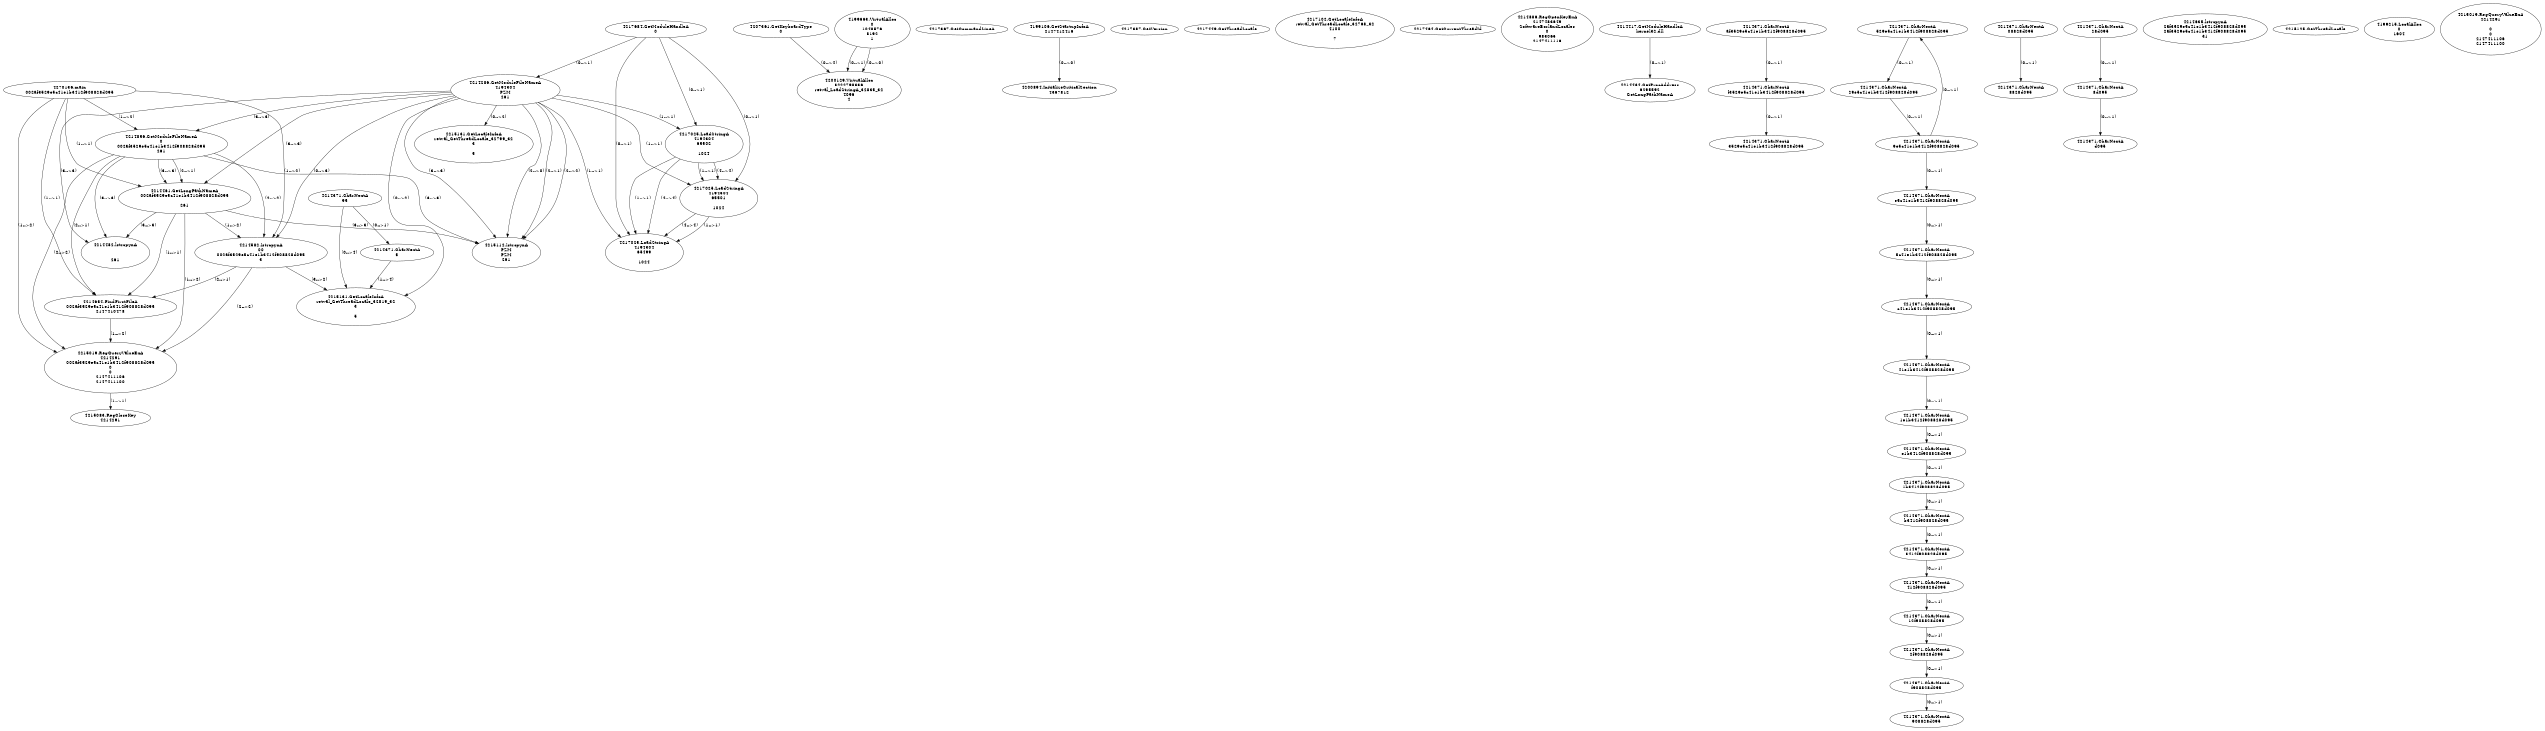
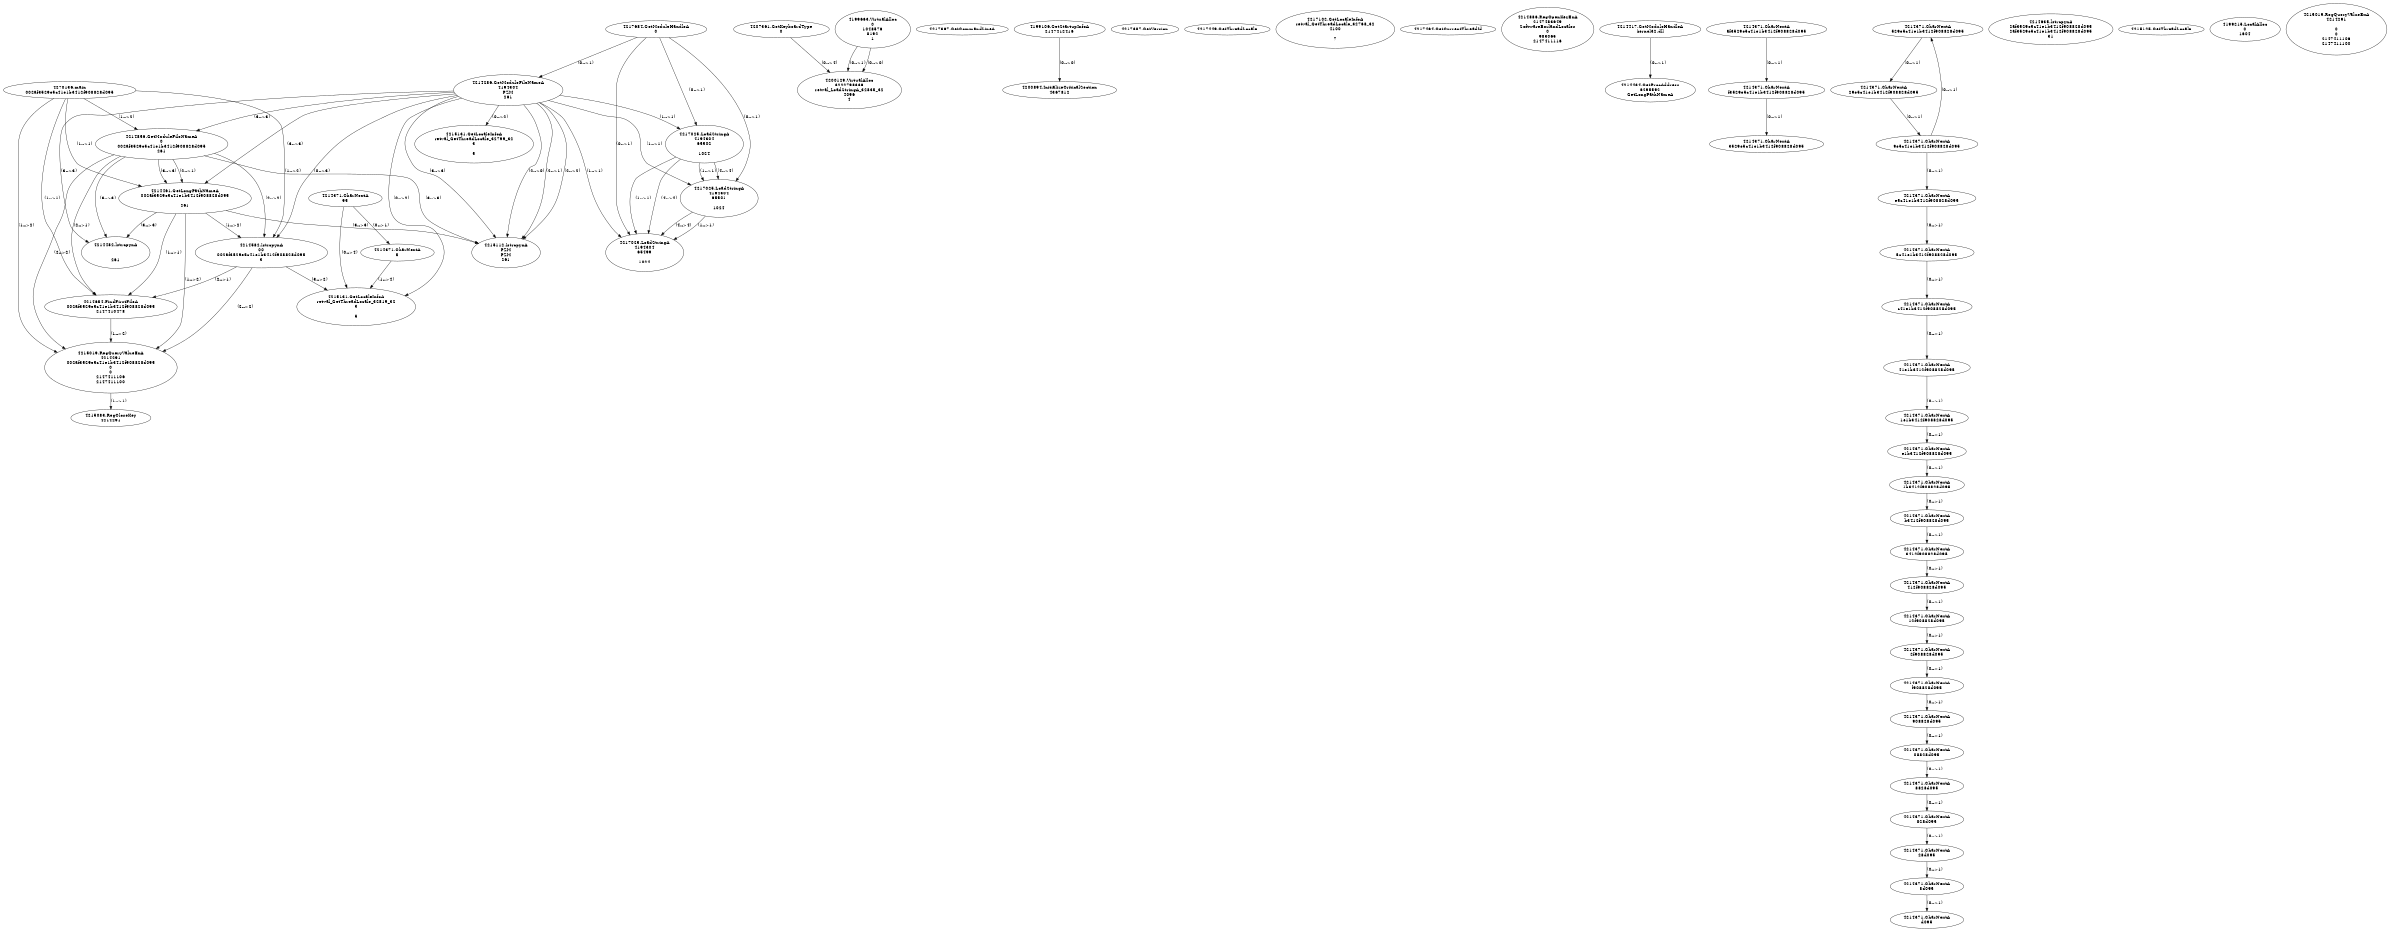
  digraph {
    n1 [label="4270136.main\n002af3529e5c41e1b3412f908828d095"]
    n2 [label="4214856.GetModuleFileNameA\n0\n002af3529e5c41e1b3412f908828d095\n261"]
    n3 [label="4214461.GetLongPathNameA\n002af3529e5c41e1b3412f908828d095\n\n261"]
    n4 [label="4214582.lstrcpynA\n00\n002af3529e5c41e1b3412f908828d095\n3"]
    n5 [label="4214654.FindFirstFileA\n002af3529e5c41e1b3412f908828d095\n2147410478"]
    n6 [label="4215019.RegQueryValueExA\n4214291\n002af3529e5c41e1b3412f908828d095\n0\n0\n2147411106\n2147411100"]
    n7 [label="4215112.lstrcpynA\nPZM\nPZM\n261"]
    n8 [label="4214482.lstrcpynA\n\n\n261"]
    n9 [label="4215131.GetLocaleInfoA\nretval_GetThreadLocale_32819_32\n3\n\n5"]
    n10 [label="4215083.RegCloseKey\n4214291"]
    n11 [label="4217684.GetModuleHandleA\n0"]
    n12 [label="4214286.GetModuleFileNameA\n4194304\nPZM\n261"]
    n13 [label="4217025.LoadStringA\n4194304\n65502\n\n1024"]
    n14 [label="4217025.LoadStringA\n4194304\n65501\n\n1024"]
    n15 [label="4217025.LoadStringA\n4194304\n65499\n\n1024"]
    n16 [label="4215131.GetLocaleInfoA\nretval_GetThreadLocale_32799_32\n3\n\n5"]
    n17 [label="4207361.GetKeyboardType\n0"]
    n18 [label="4200129.VirtualAlloc\n3222798336\nretval_LoadStringA_32835_32\n4096\n4"]
    n19 [label="4217367.GetCommandLineA\n"]
    n20 [label="4199106.GetStartupInfoA\n2147412416"]
    n21 [label="4200894.InitializeCriticalSection\n4367812"]
    n22 [label="4217387.GetVersion\n"]
    n23 [label="4217449.GetThreadLocale\n"]
    n24 [label="4217102.GetLocaleInfoA\nretval_GetThreadLocale_32768_32\n4100\n\n7"]
    n25 [label="4217464.GetCurrentThreadId\n"]
    n26 [label="4214886.RegOpenKeyExA\n2147483649\nSoftware\Borland\Locales\n0\n983065\n2147411116"]
    n27 [label="4214417.GetModuleHandleA\nkernel32.dll"]
    n28 [label="4214434.GetProcAddress\n6295592\nGetLongPathNameA"]
    n29 [label="4214371.CharNextA\naf3529e5c41e1b3412f908828d095"]
    n30 [label="4214371.CharNextA\nf3529e5c41e1b3412f908828d095"]
    n31 [label="4214371.CharNextA\n3529e5c41e1b3412f908828d095"]
    n32 [label="4214371.CharNextA\n529e5c41e1b3412f908828d095"]
    n33 [label="4214371.CharNextA\n29e5c41e1b3412f908828d095"]
    n34 [label="4214371.CharNextA\n9e5c41e1b3412f908828d095"]
-   n35 [label="4214371.CharNextA\ne5c41e1b5412f908828d095"]
+   n35 [label="4214371.CharNextA\ne5c41e1b3412f908828d095"]
    n36 [label="4214371.CharNextA\n5c41e1b3412f908828d095"]
    n37 [label="4214371.CharNextA\nc41e1b3412f908828d095"]
    n38 [label="4214371.CharNextA\n41e1b3412f908828d095"]
    n39 [label="4214371.CharNextA\n1e1b3412f908828d095"]
    n40 [label="4214371.CharNextA\ne1b3412f908828d095"]
    n41 [label="4214371.CharNextA\n1b3412f908828d095"]
    n42 [label="4214371.CharNextA\nb3412f908828d095"]
    n43 [label="4214371.CharNextA\n3412f908828d095"]
    n44 [label="4214371.CharNextA\n412f908828d095"]
    n45 [label="4214371.CharNextA\n12f908828d095"]
    n46 [label="4214371.CharNextA\n2f908828d095"]
    n47 [label="4214371.CharNextA\nf908828d095"]
    n48 [label="4214371.CharNextA\n908828d095"]
    n49 [label="4214371.CharNextA\n08828d095"]
    n50 [label="4214371.CharNextA\n8828d095"]
+   n51 [label="4214371.CharNextA\n828d095"]
    n52 [label="4214371.CharNextA\n28d095"]
    n53 [label="4214371.CharNextA\n8d095"]
    n54 [label="4214371.CharNextA\nd095"]
    n55 [label="4214371.CharNextA\n95"]
    n56 [label="4214371.CharNextA\n5"]
    n57 [label="4214635.lstrcpynA\n2af3529e5c41e1b3412f908828d095\n2af3529e5c41e1b3412f908828d095\n31"]
    n58 [label="4215125.GetThreadLocale\n"]
    n59 [label="4199663.VirtualAlloc\n0\n1048576\n8192\n1"]
    n60 [label="4199215.LocalAlloc\n0\n1604"]
    n61 [label="4215019.RegQueryValueExA\n4214291\n\n0\n0\n2147411106\n2147411100"]
    n1 -> n2 [label="(1-->2)"]
    n1 -> n3 [label="(1-->1)"]
    n1 -> n4 [label="(1-->2)"]
    n1 -> n5 [label="(1-->1)"]
    n1 -> n6 [label="(1-->2)"]
    n2 -> n3 [label="(2-->1)"]
    n2 -> n3 [label="(3-->3)"]
    n2 -> n4 [label="(2-->2)"]
    n2 -> n5 [label="(2-->1)"]
    n2 -> n6 [label="(2-->2)"]
    n2 -> n7 [label="(3-->3)"]
    n2 -> n8 [label="(3-->3)"]
    n3 -> n4 [label="(1-->2)"]
    n3 -> n5 [label="(1-->1)"]
    n3 -> n6 [label="(1-->2)"]
    n3 -> n7 [label="(3-->3)"]
    n3 -> n8 [label="(3-->3)"]
    n4 -> n5 [label="(2-->1)"]
    n4 -> n6 [label="(2-->2)"]
    n4 -> n9 [label="(3-->2)"]
    n5 -> n6 [label="(1-->2)"]
    n6 -> n10 [label="(1-->1)"]
    n11 -> n12 [label="(0-->1)"]
    n11 -> n13 [label="(0-->1)"]
    n11 -> n14 [label="(0-->1)"]
    n11 -> n15 [label="(0-->1)"]
    n12 -> n2 [label="(3-->3)"]
    n12 -> n3 [label="(3-->3)"]
    n12 -> n4 [label="(0-->3)"]
    n12 -> n7 [label="(2-->1)"]
    n12 -> n7 [label="(2-->2)"]
    n12 -> n7 [label="(3-->3)"]
    n12 -> n7 [label="(2-->0)"]
    n12 -> n8 [label="(3-->3)"]
    n12 -> n9 [label="(0-->2)"]
    n12 -> n13 [label="(1-->1)"]
    n12 -> n14 [label="(1-->1)"]
    n12 -> n15 [label="(1-->1)"]
    n12 -> n16 [label="(0-->2)"]
    n13 -> n14 [label="(1-->1)"]
    n13 -> n14 [label="(4-->4)"]
    n13 -> n15 [label="(1-->1)"]
    n13 -> n15 [label="(4-->4)"]
    n14 -> n15 [label="(1-->1)"]
    n14 -> n15 [label="(4-->4)"]
    n17 -> n18 [label="(0-->4)"]
    n20 -> n21 [label="(0-->0)"]
    n27 -> n28 [label="(0-->1)"]
    n29 -> n30 [label="(0-->1)"]
    n30 -> n31 [label="(0-->1)"]
    n32 -> n33 [label="(0-->1)"]
    n33 -> n34 [label="(0-->1)"]
    n34 -> n32 [label="(0-->1)"]
    n34 -> n35 [label="(0-->1)"]
    n35 -> n36 [label="(0-->1)"]
    n36 -> n37 [label="(0-->1)"]
    n37 -> n38 [label="(0-->1)"]
    n38 -> n39 [label="(0-->1)"]
    n39 -> n40 [label="(0-->1)"]
    n40 -> n41 [label="(0-->1)"]
    n41 -> n42 [label="(0-->1)"]
    n42 -> n43 [label="(0-->1)"]
    n43 -> n44 [label="(0-->1)"]
    n44 -> n45 [label="(0-->1)"]
    n45 -> n46 [label="(0-->1)"]
    n46 -> n47 [label="(0-->1)"]
    n47 -> n48 [label="(0-->1)"]
+   n48 -> n49 [label="(0-->1)"]
    n49 -> n50 [label="(0-->1)"]
+   n50 -> n51 [label="(0-->1)"]
+   n51 -> n52 [label="(0-->1)"]
    n52 -> n53 [label="(0-->1)"]
    n53 -> n54 [label="(0-->1)"]
    n55 -> n9 [label="(0-->4)"]
    n55 -> n56 [label="(0-->1)"]
    n56 -> n9 [label="(1-->4)"]
    n59 -> n18 [label="(0-->1)"]
    n59 -> n18 [label="(0-->0)"]
  }
